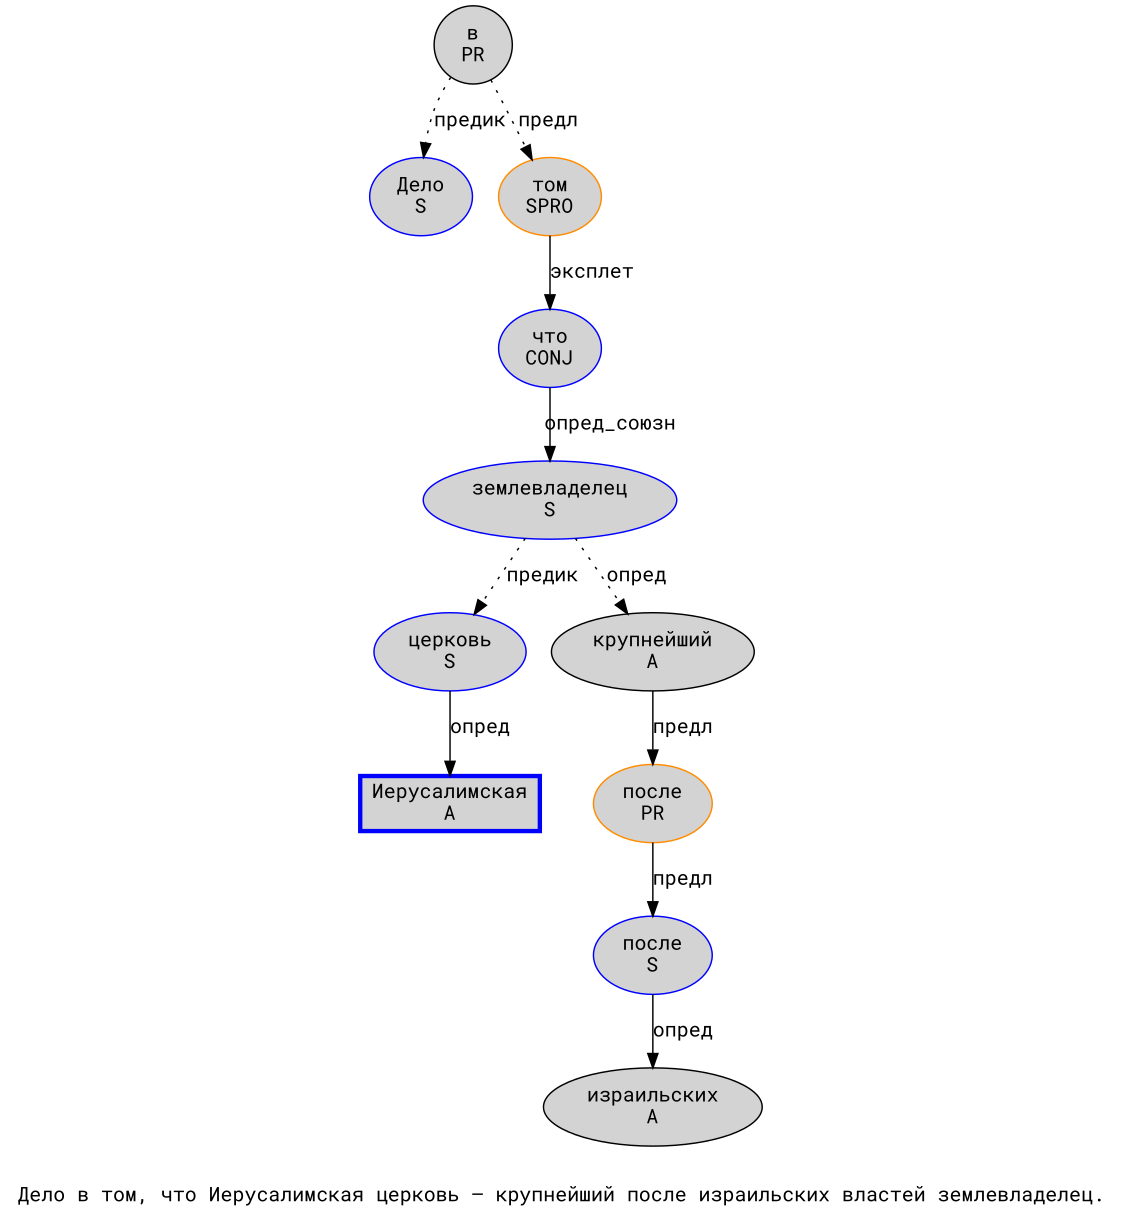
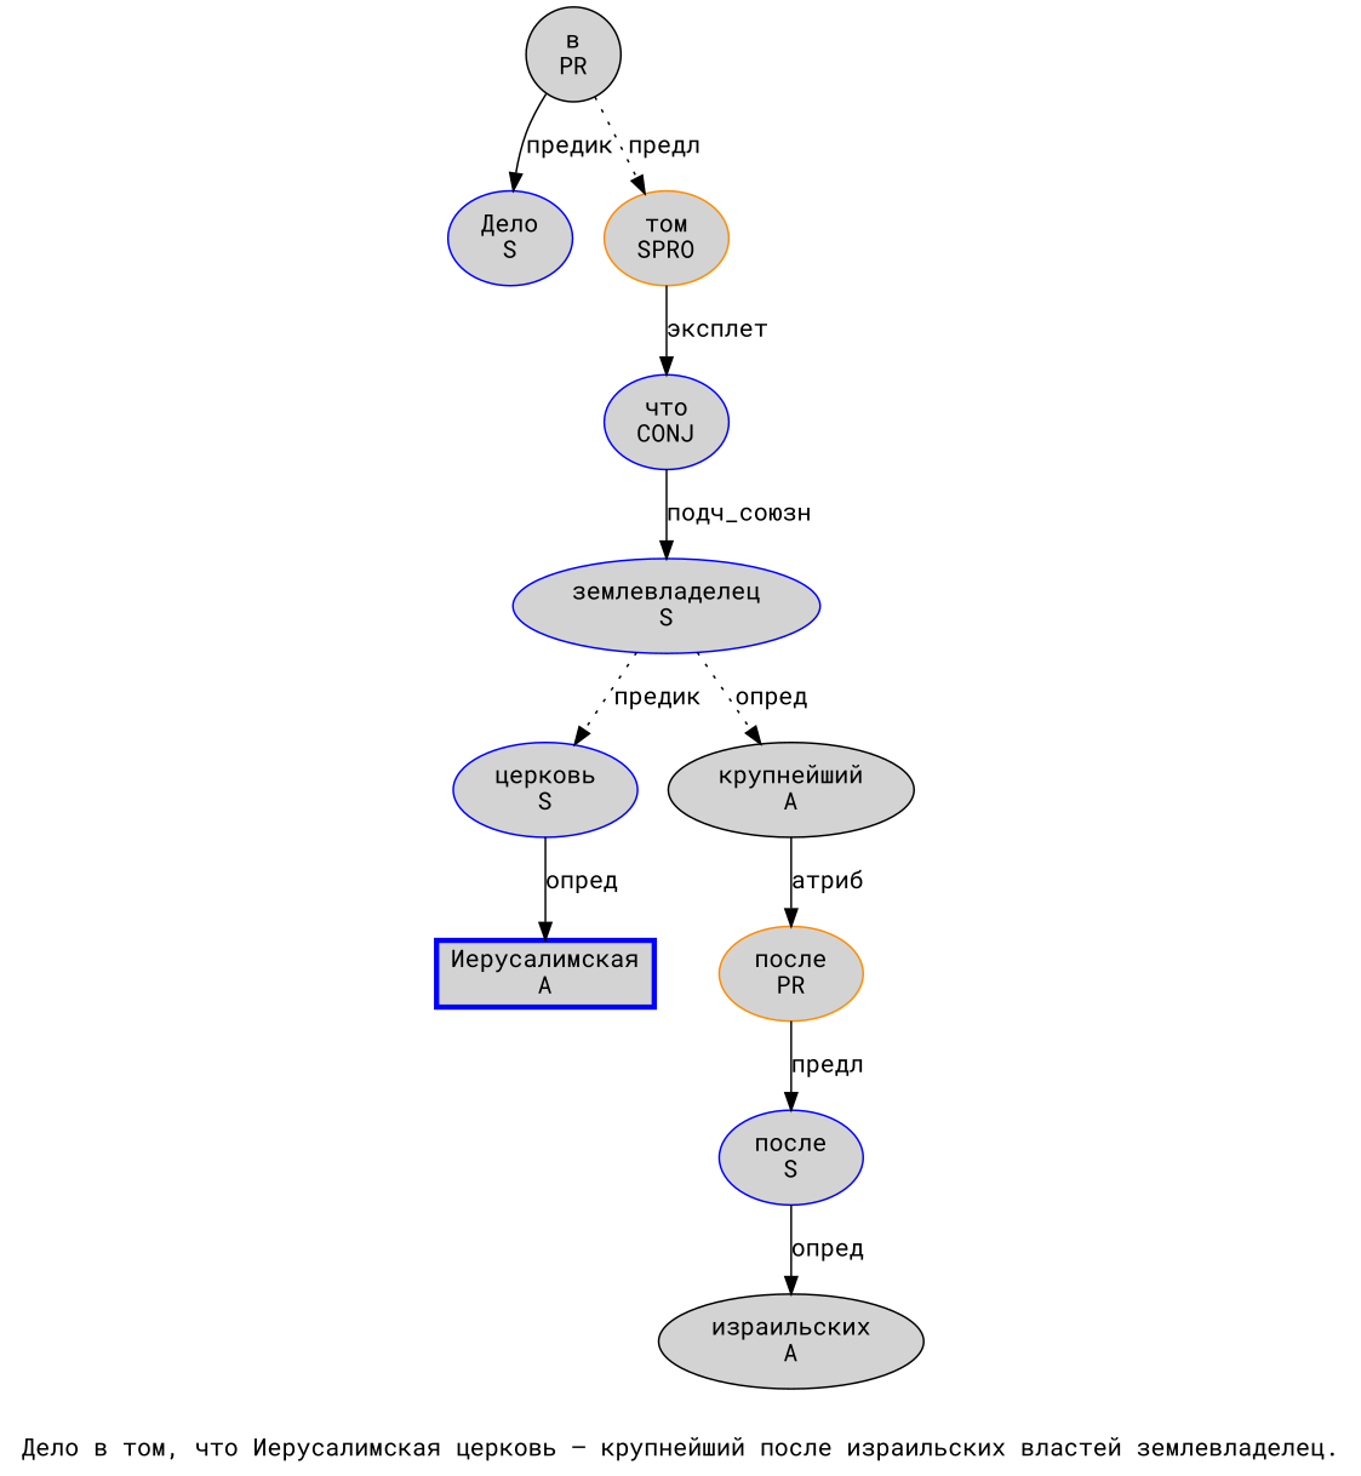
  digraph {
    fontname="Roboto Mono"
    label="Дело в том, что Иерусалимская церковь — крупнейший после израильских властей землевладелец."
    node [color=blue fillcolor=lightgray fontname="Roboto Mono" penwidth=1 shape=ellipse style=filled]
    edge [fontname="Roboto Mono" style=solid]
    n1 [label="Дело\nS"]
    n2 [color=black label="в\nPR"]
    n3 [color=darkorange label="том\nSPRO"]
    n4 [label="что\nCONJ"]
    n5 [label="землевладелец\nS"]
    n6 [label="церковь\nS"]
    n7 [color=black label="крупнейший\nA"]
    n8 [label="Иерусалимская\nA" penwidth=3 shape=box]
    n9 [color=darkorange label="после\nPR"]
    n10 [label="после\nS"]
    n11 [color=black label="израильских\nA"]
-   n2 -> n1 [label="предик" style=dotted]
+   n2 -> n1 [label="предик"]
    n2 -> n3 [label="предл" style=dotted]
    n3 -> n4 [label="эксплет"]
-   n4 -> n5 [label="опред_союзн"]
+   n4 -> n5 [label="подч_союзн"]
    n5 -> n6 [label="предик" style=dotted]
    n5 -> n7 [label="опред" style=dotted]
    n6 -> n8 [label="опред"]
-   n7 -> n9 [label="предл"]
+   n7 -> n9 [label="атриб"]
    n9 -> n10 [label="предл"]
    n10 -> n11 [label="опред"]
  }
